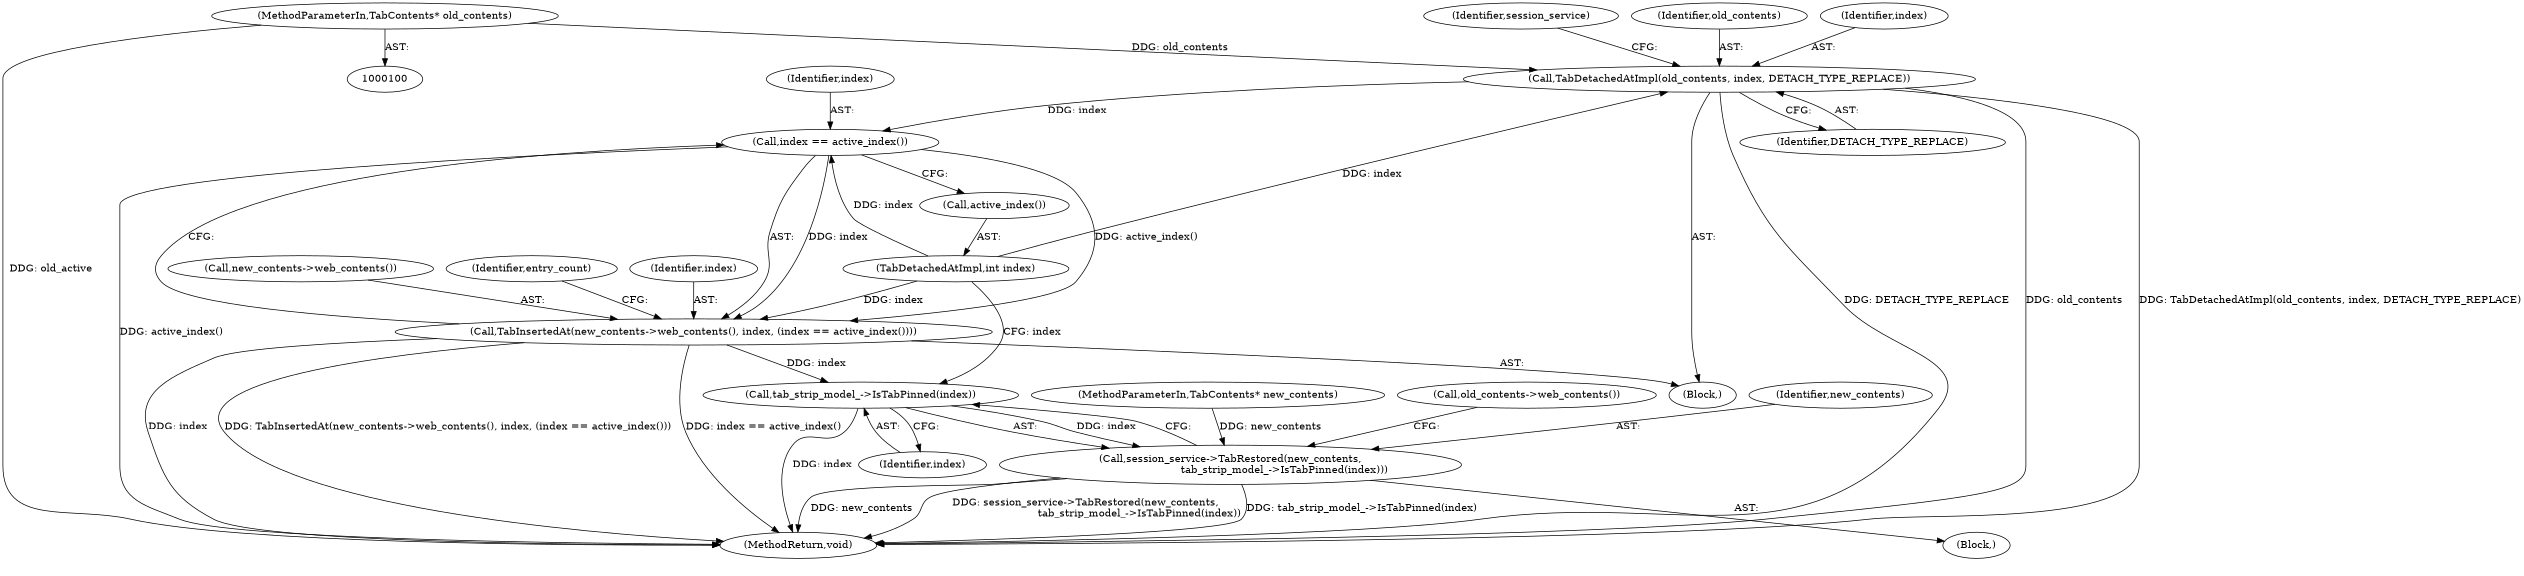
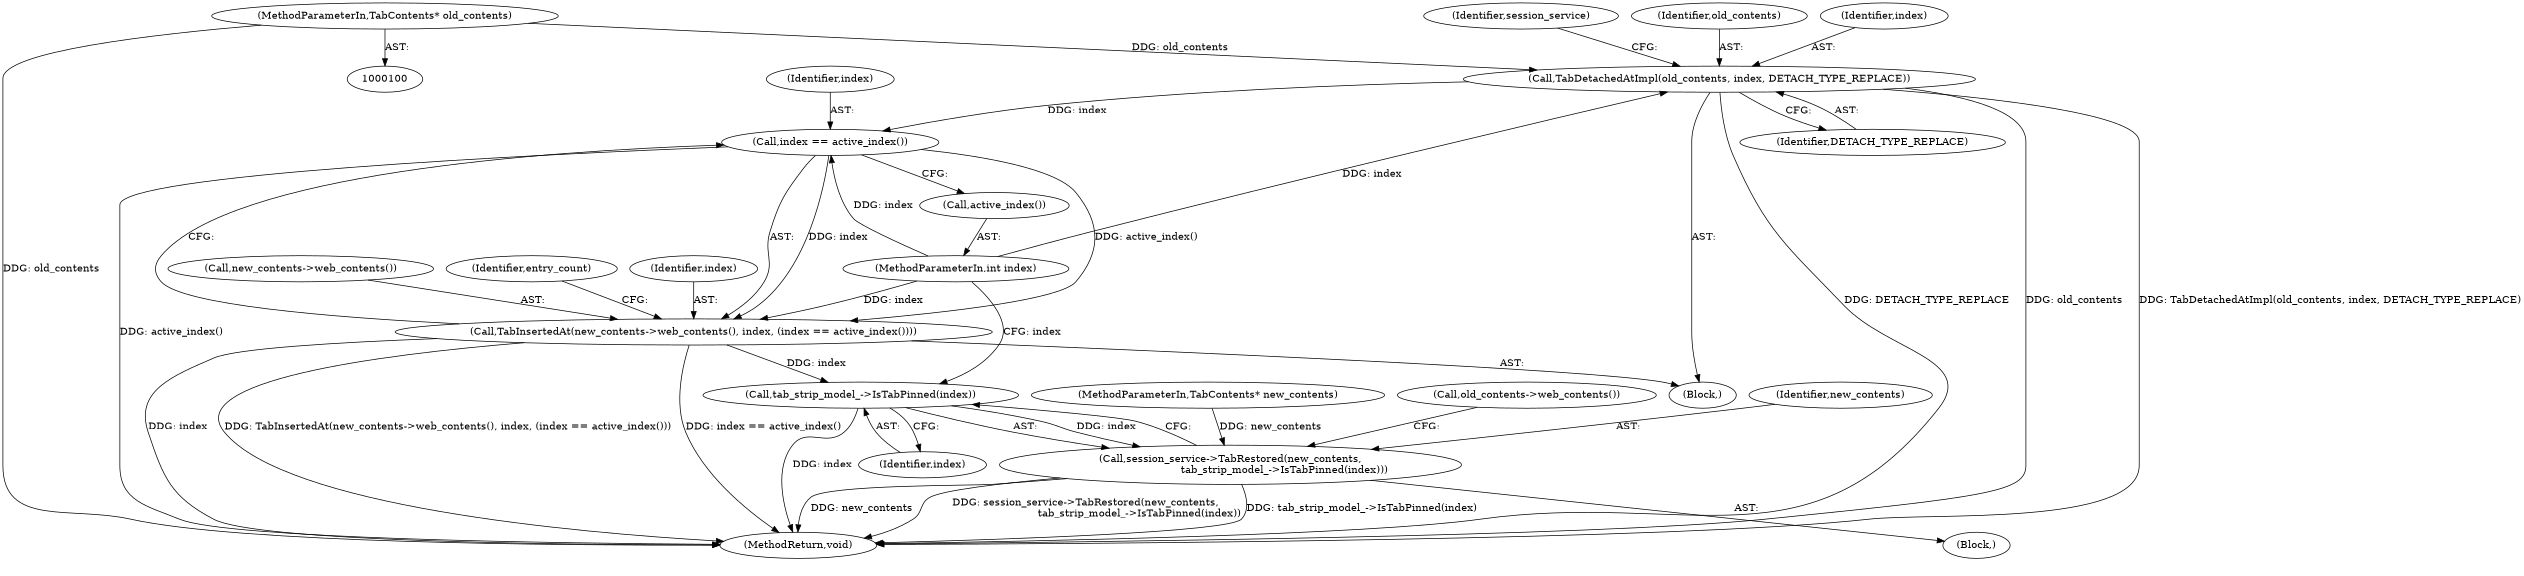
  digraph {
    n1 [label="(MethodParameterIn,TabContents* old_contents)"]
    n2 [label="(Call,TabDetachedAtImpl(old_contents, index, DETACH_TYPE_REPLACE))"]
    n3 [label="(MethodReturn,void)"]
    1000100
    n5 [label="(Call,index == active_index())"]
    n6 [label="(Block,)"]
    n7 [label="(Identifier,DETACH_TYPE_REPLACE)"]
    n8 [label="(Call,TabInsertedAt(new_contents->web_contents(), index, (index == active_index())))"]
    n9 [label="(Call,active_index())"]
    n10 [label="(Call,tab_strip_model_->IsTabPinned(index))"]
-   n11 [label="(TabDetachedAtImpl,int index)"]
+   n11 [label="(MethodParameterIn,int index)"]
    n12 [label="(Call,session_service->TabRestored(new_contents,\n                                 tab_strip_model_->IsTabPinned(index)))"]
    n13 [label="(Identifier,index)"]
    n14 [label="(Block,)"]
    n15 [label="(MethodParameterIn,TabContents* new_contents)"]
    n16 [label="(Identifier,index)"]
    n17 [label="(Identifier,index)"]
    n18 [label="(Call,old_contents->web_contents())"]
    n19 [label="(Identifier,session_service)"]
    n20 [label="(Identifier,old_contents)"]
    n21 [label="(Call,new_contents->web_contents())"]
    n22 [label="(Identifier,entry_count)"]
    n23 [label="(Identifier,new_contents)"]
    n24 [label="(Identifier,index)"]
    n1 -> n2 [label="DDG: old_contents"]
-   n1 -> n3 [label="DDG: old_active"]
+   n1 -> n3 [label="DDG: old_contents"]
    n1 -> 1000100 [label="AST: "]
    n2 -> n3 [label="DDG: old_contents"]
    n2 -> n3 [label="DDG: TabDetachedAtImpl(old_contents, index, DETACH_TYPE_REPLACE)"]
    n2 -> n3 [label="DDG: DETACH_TYPE_REPLACE"]
    n2 -> n5 [label="DDG: index"]
    n2 -> n6 [label="AST: "]
    n2 -> n7 [label="CFG: "]
    n5 -> n3 [label="DDG: active_index()"]
    n5 -> n8 [label="AST: "]
    n5 -> n8 [label="DDG: index"]
    n5 -> n8 [label="DDG: active_index()"]
    n5 -> n9 [label="CFG: "]
    n7 -> n2 [label="AST: "]
    n8 -> n3 [label="DDG: index"]
    n8 -> n3 [label="DDG: TabInsertedAt(new_contents->web_contents(), index, (index == active_index()))"]
    n8 -> n3 [label="DDG: index == active_index()"]
    n8 -> n5 [label="CFG: "]
    n8 -> n6 [label="AST: "]
    n8 -> n10 [label="DDG: index"]
    n9 -> n11 [label="AST: "]
    n10 -> n3 [label="DDG: index"]
    n10 -> n12 [label="AST: "]
    n10 -> n12 [label="DDG: index"]
    n10 -> n13 [label="CFG: "]
    n11 -> n2 [label="DDG: index"]
    n11 -> n5 [label="DDG: index"]
    n11 -> n8 [label="DDG: index"]
    n11 -> n10 [label="CFG: index"]
    n12 -> n3 [label="DDG: new_contents"]
    n12 -> n3 [label="DDG: session_service->TabRestored(new_contents,\n                                 tab_strip_model_->IsTabPinned(index))"]
    n12 -> n3 [label="DDG: tab_strip_model_->IsTabPinned(index)"]
    n12 -> n10 [label="CFG: "]
    n12 -> n14 [label="AST: "]
    n13 -> n10 [label="AST: "]
    n15 -> n12 [label="DDG: new_contents"]
    n16 -> n2 [label="AST: "]
    n17 -> n5 [label="AST: "]
    n18 -> n12 [label="CFG: "]
    n19 -> n2 [label="CFG: "]
    n20 -> n2 [label="AST: "]
    n21 -> n8 [label="AST: "]
    n22 -> n8 [label="CFG: "]
    n23 -> n12 [label="AST: "]
    n24 -> n8 [label="AST: "]
  }
